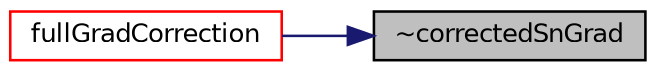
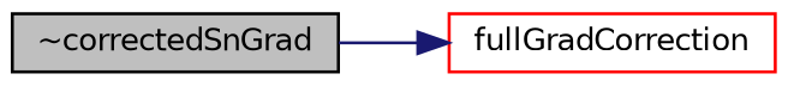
  digraph {
    rankdir=LR
    fontname="DejaVu Sans"
    node [fontname="DejaVu Sans" fontsize=10 shape=record]
    n1 [color=black fillcolor=grey75 fontcolor=black height=0.2 label="~correctedSnGrad" style=filled width=0.4]
    n2 [color=red height=0.2 label=fullGradCorrection width=0.4]
-   n2 -> n1 [color=midnightblue fontname="DejaVu Sans" fontsize=10 labelfontname=Helvetica labelfontsize=10 style=solid]
+   n1 -> n2 [color=midnightblue fontname="DejaVu Sans" fontsize=10 labelfontname=Helvetica labelfontsize=10 style=solid]
  }
